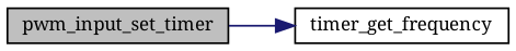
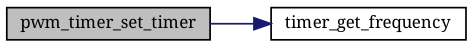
  digraph {
    rankdir=LR
    fontname="Noto Serif"
    node [color=black fontname="Noto Serif" fontsize=10 shape=record style=filled]
-   n1 [fillcolor=grey75 fontcolor=black height=0.2 label=pwm_input_set_timer width=0.4]
+   n1 [fillcolor=grey75 fontcolor=black height=0.2 label=pwm_timer_set_timer width=0.4]
    n2 [fillcolor=white height=0.2 label=timer_get_frequency width=0.4]
    n1 -> n2 [color=midnightblue fontname="Noto Serif" fontsize=10 labelfontname=FreeSans labelfontsize=10 style=solid]
  }
